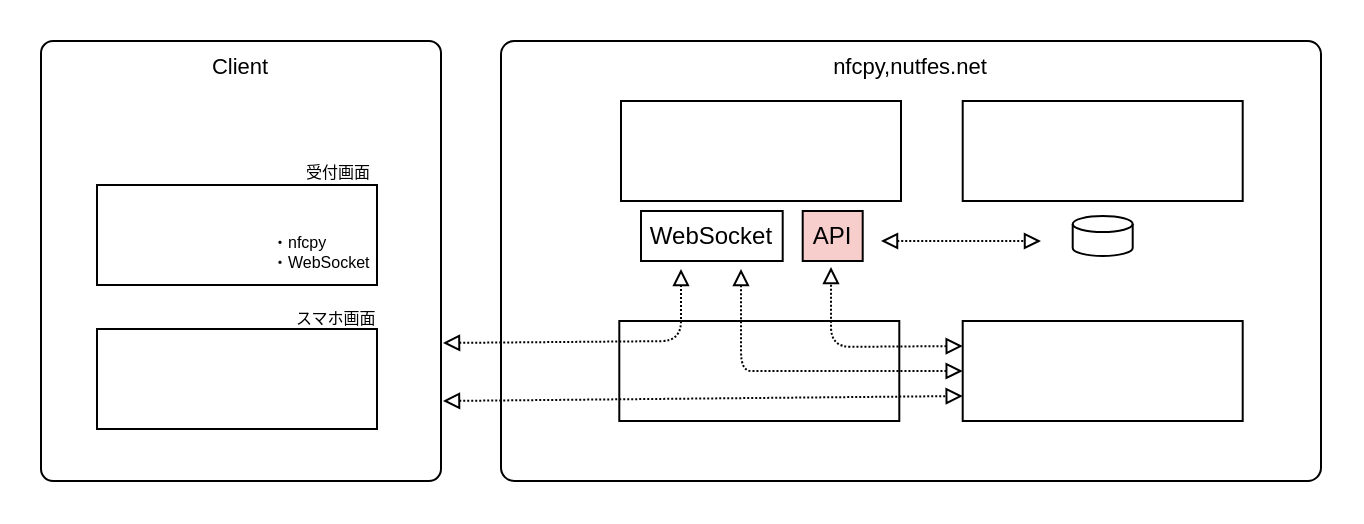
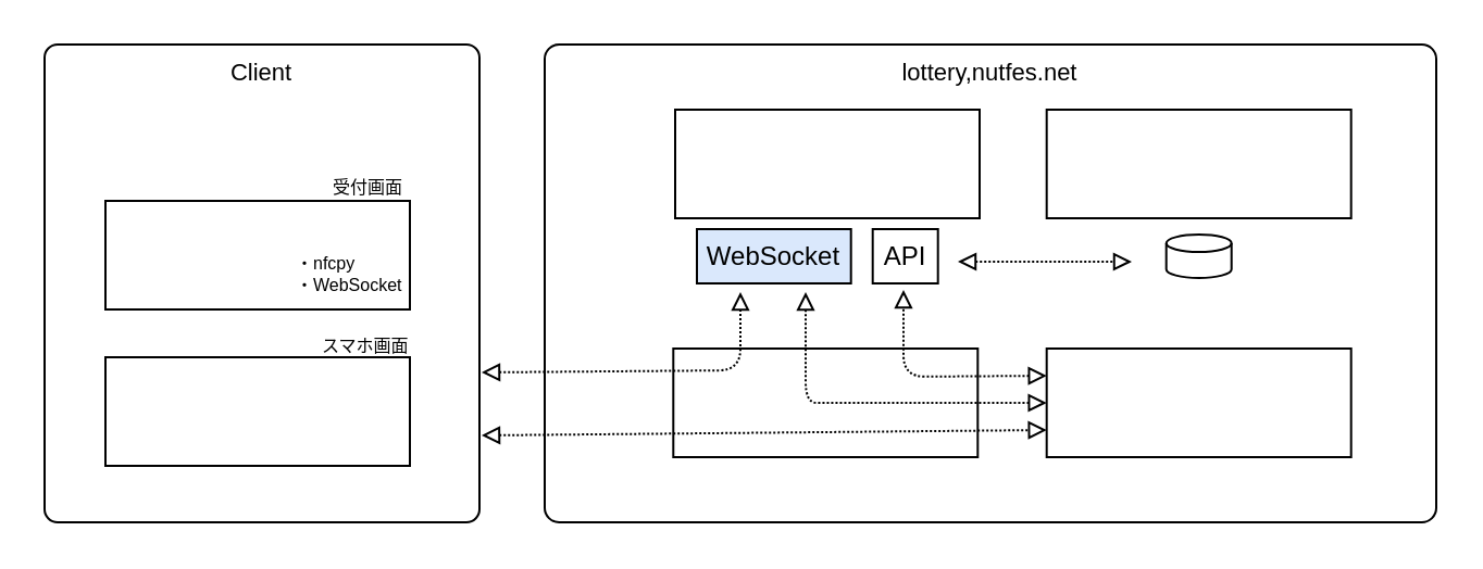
  <mxCell id="0" />
  <mxCell id="1" parent="0" />
- <mxCell id="2" value="nfcpy,nutfes.net" style="rounded=1;whiteSpace=wrap;html=1;labelBorderColor=none;fontSize=11;fillColor=default;arcSize=3;verticalAlign=top;" parent="1" vertex="1"><mxGeometry x="250" y="20" width="410" height="220" as="geometry" /></mxCell>
+ <mxCell id="2" value="lottery,nutfes.net" style="rounded=1;whiteSpace=wrap;html=1;labelBorderColor=none;fontSize=11;fillColor=default;arcSize=3;verticalAlign=top;" parent="1" vertex="1"><mxGeometry x="250" y="20" width="410" height="220" as="geometry" /></mxCell>
  <mxCell id="3" value="" style="group" parent="1" vertex="1" connectable="0"><mxGeometry x="309.15" y="160" width="140" height="50" as="geometry" /></mxCell>
  <mxCell id="4" value="" style="rounded=0;whiteSpace=wrap;html=1;labelBorderColor=none;" parent="3" vertex="1"><mxGeometry width="140" height="50" as="geometry" /></mxCell>
  <mxCell id="5" value="" style="shape=image;verticalLabelPosition=bottom;labelBackgroundColor=#ffffff;verticalAlign=top;aspect=fixed;imageAspect=0;image=https://www.azciel.co.jp/wp-content/uploads/2020/05/NGINX-logo-rgb-large.png;labelBorderColor=none;" parent="3" vertex="1"><mxGeometry x="10.57" y="5" width="118.86" height="40" as="geometry" /></mxCell>
  <mxCell id="6" value="Client" style="rounded=1;whiteSpace=wrap;html=1;labelBorderColor=none;fontSize=11;fillColor=default;arcSize=3;verticalAlign=top;" parent="1" vertex="1"><mxGeometry x="20" y="20" width="200" height="220" as="geometry" /></mxCell>
  <mxCell id="7" value="" style="rounded=0;whiteSpace=wrap;html=1;labelBorderColor=none;" parent="1" vertex="1"><mxGeometry x="480.85" y="50" width="140" height="50" as="geometry" /></mxCell>
- <mxCell id="8" value="API" style="rounded=0;whiteSpace=wrap;html=1;labelBorderColor=none;fillColor=#f8cecc;" parent="1" vertex="1"><mxGeometry x="400.85" y="105" width="30" height="25" as="geometry" /></mxCell>
- <mxCell id="9" value="WebSocket" style="rounded=0;whiteSpace=wrap;html=1;labelBorderColor=none;" parent="1" vertex="1"><mxGeometry x="320" y="105" width="70.85" height="25" as="geometry" /></mxCell>
+ <mxCell id="8" value="API" style="rounded=0;whiteSpace=wrap;html=1;labelBorderColor=none;" parent="1" vertex="1"><mxGeometry x="400.85" y="105" width="30" height="25" as="geometry" /></mxCell>
+ <mxCell id="9" value="WebSocket" style="rounded=0;whiteSpace=wrap;html=1;labelBorderColor=none;fillColor=#dae8fc;" parent="1" vertex="1"><mxGeometry x="320" y="105" width="70.85" height="25" as="geometry" /></mxCell>
  <mxCell id="10" value="" style="group;labelBorderColor=none;" parent="1" vertex="1" connectable="0"><mxGeometry x="480.85" y="160" width="140" height="51" as="geometry" /></mxCell>
  <mxCell id="11" value="" style="rounded=0;whiteSpace=wrap;html=1;labelBorderColor=none;" parent="10" vertex="1"><mxGeometry width="140" height="50" as="geometry" /></mxCell>
  <mxCell id="12" value="" style="shape=image;verticalLabelPosition=bottom;labelBackgroundColor=#ffffff;verticalAlign=top;aspect=fixed;imageAspect=0;image=https://upload.wikimedia.org/wikipedia/commons/thumb/8/8e/Nextjs-logo.svg/220px-Nextjs-logo.svg.png;labelBorderColor=none;" parent="10" vertex="1"><mxGeometry x="27.5" width="85" height="51" as="geometry" /></mxCell>
  <mxCell id="13" value="" style="shape=cylinder3;whiteSpace=wrap;html=1;boundedLbl=1;backgroundOutline=1;size=4.009;labelBorderColor=none;" parent="1" vertex="1"><mxGeometry x="535.85" y="107.5" width="30" height="20" as="geometry" /></mxCell>
  <mxCell id="14" value="" style="endArrow=block;startArrow=block;html=1;exitX=0;exitY=0.25;exitDx=0;exitDy=0;labelBorderColor=none;strokeColor=#000000;endFill=0;startFill=0;strokeWidth=1;dashed=1;dashPattern=1 1;" parent="1" source="11" edge="1"><mxGeometry width="50" height="50" relative="1" as="geometry"><mxPoint x="415" y="233" as="sourcePoint" /><mxPoint x="415" y="133" as="targetPoint" /><Array as="points"><mxPoint x="415" y="173" /></Array></mxGeometry></mxCell>
  <mxCell id="15" value="" style="endArrow=block;startArrow=block;html=1;labelBorderColor=none;strokeColor=#000000;endFill=0;startFill=0;strokeWidth=1;dashed=1;dashPattern=1 1;" parent="1" edge="1"><mxGeometry width="50" height="50" relative="1" as="geometry"><mxPoint x="440" y="120" as="sourcePoint" /><mxPoint x="520" y="120" as="targetPoint" /></mxGeometry></mxCell>
  <mxCell id="16" value="" style="endArrow=block;startArrow=block;html=1;exitX=0;exitY=0.5;exitDx=0;exitDy=0;labelBorderColor=none;strokeColor=#000000;endFill=0;startFill=0;strokeWidth=1;dashed=1;dashPattern=1 1;" parent="1" source="11" edge="1"><mxGeometry width="50" height="50" relative="1" as="geometry"><mxPoint x="370" y="235" as="sourcePoint" /><mxPoint x="370" y="134" as="targetPoint" /><Array as="points"><mxPoint x="390" y="185" /><mxPoint x="370" y="185" /></Array></mxGeometry></mxCell>
  <mxCell id="17" value="" style="endArrow=block;startArrow=block;html=1;entryX=0;entryY=0.75;entryDx=0;entryDy=0;labelBorderColor=none;strokeColor=#000000;endFill=0;startFill=0;strokeWidth=1;dashed=1;dashPattern=1 1;" parent="1" target="11" edge="1"><mxGeometry width="50" height="50" relative="1" as="geometry"><mxPoint x="221" y="200" as="sourcePoint" /><mxPoint x="325" y="235" as="targetPoint" /><Array as="points" /></mxGeometry></mxCell>
  <mxCell id="18" value="" style="rounded=0;whiteSpace=wrap;html=1;labelBorderColor=none;" parent="1" vertex="1"><mxGeometry x="48" y="92" width="140" height="50" as="geometry" /></mxCell>
  <mxCell id="19" value="" style="shape=image;verticalLabelPosition=bottom;labelBackgroundColor=#ffffff;verticalAlign=top;aspect=fixed;imageAspect=0;image=https://www.python.jp/pages/python_logo2.png;labelBorderColor=none;" parent="1" vertex="1"><mxGeometry x="120.59" y="91.5" width="70.91" height="30" as="geometry" /></mxCell>
  <mxCell id="20" value="&lt;span&gt;・nfcpy&lt;/span&gt;&lt;br&gt;&lt;span&gt;・WebSocket&lt;/span&gt;" style="rounded=0;whiteSpace=wrap;html=1;labelBorderColor=none;fillColor=default;strokeColor=none;align=left;fontSize=8;horizontal=1;" parent="1" vertex="1"><mxGeometry x="134" y="111" width="52.5" height="30" as="geometry" /></mxCell>
  <mxCell id="21" value="" style="group;labelBorderColor=none;" parent="1" vertex="1" connectable="0"><mxGeometry x="50" y="81" width="78.79" height="50" as="geometry" /></mxCell>
  <mxCell id="22" value="" style="shape=image;verticalLabelPosition=bottom;labelBackgroundColor=#ffffff;verticalAlign=top;aspect=fixed;imageAspect=0;image=https://cdn.pixabay.com/photo/2021/06/03/11/06/apple-macbook-pro-6306818__340.png;labelBorderColor=none;" parent="21" vertex="1"><mxGeometry width="78.79" height="50" as="geometry" /></mxCell>
  <mxCell id="23" value="" style="shape=image;verticalLabelPosition=bottom;labelBackgroundColor=#ffffff;verticalAlign=top;aspect=fixed;imageAspect=0;image=https://getnavi.jp/wps/wp-content/uploads/2015/06/150609-1.jpg;labelBorderColor=none;" parent="21" vertex="1"><mxGeometry x="10.31" y="8.61" width="58.18" height="32.79" as="geometry" /></mxCell>
  <mxCell id="24" value="受付画面" style="rounded=0;whiteSpace=wrap;html=1;labelBorderColor=none;fillColor=default;strokeColor=none;align=left;fontSize=8;horizontal=1;" parent="1" vertex="1"><mxGeometry x="150.5" y="85" width="42.5" height="2" as="geometry" /></mxCell>
  <mxCell id="25" value="" style="group;labelBorderColor=none;" parent="1" vertex="1" connectable="0"><mxGeometry x="48" y="164" width="140" height="51" as="geometry" /></mxCell>
  <mxCell id="26" value="" style="rounded=0;whiteSpace=wrap;html=1;labelBorderColor=none;" parent="25" vertex="1"><mxGeometry width="140" height="50" as="geometry" /></mxCell>
  <mxCell id="27" value="" style="shape=image;verticalLabelPosition=bottom;labelBackgroundColor=#ffffff;verticalAlign=top;aspect=fixed;imageAspect=0;image=https://bitwave.showcase-tv.com/wp-content/uploads/2021/09/iphone13-pro-max-gold-11.jpeg;labelBorderColor=none;" parent="25" vertex="1"><mxGeometry x="13.5" y="5" width="53.34" height="40" as="geometry" /></mxCell>
  <mxCell id="28" value="スマホ画面" style="rounded=0;whiteSpace=wrap;html=1;labelBorderColor=none;fillColor=default;strokeColor=none;align=left;fontSize=8;horizontal=1;" parent="1" vertex="1"><mxGeometry x="145.5" y="158" width="42.5" as="geometry" /></mxCell>
  <mxCell id="29" value="" style="endArrow=block;startArrow=block;html=1;labelBorderColor=none;strokeColor=#000000;endFill=0;startFill=0;strokeWidth=1;dashed=1;dashPattern=1 1;" parent="1" edge="1"><mxGeometry width="50" height="50" relative="1" as="geometry"><mxPoint x="221" y="171" as="sourcePoint" /><mxPoint x="340" y="134" as="targetPoint" /><Array as="points"><mxPoint x="340" y="170" /></Array></mxGeometry></mxCell>
  <mxCell id="30" value="" style="rounded=0;whiteSpace=wrap;html=1;labelBorderColor=none;" parent="1" vertex="1"><mxGeometry x="310" y="50" width="140" height="50" as="geometry" /></mxCell>
  <mxCell id="31" value="" style="shape=image;verticalLabelPosition=bottom;labelBackgroundColor=#ffffff;verticalAlign=top;aspect=fixed;imageAspect=0;image=https://res.cloudinary.com/zenn/image/fetch/s--9slIqiTX--/https://cdn.labstack.com/images/echo-logo.svg;" parent="1" vertex="1"><mxGeometry x="325.15" y="58" width="109.68" height="34" as="geometry" /></mxCell>
  <mxCell id="32" value="" style="shape=image;verticalLabelPosition=bottom;labelBackgroundColor=#ffffff;verticalAlign=top;aspect=fixed;imageAspect=0;image=https://d1.awsstatic.com/asset-repository/products/amazon-rds/1024px-MySQL.ff87215b43fd7292af172e2a5d9b844217262571.png;" parent="1" vertex="1"><mxGeometry x="518" y="57.5" width="67.66" height="35" as="geometry" /></mxCell>
